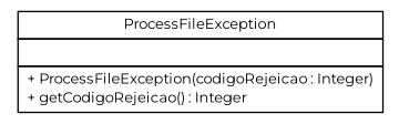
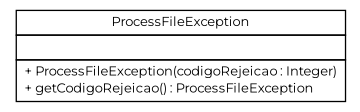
  digraph {
    nodesep=0.25
    ranksep=0.5
    fontname=Montserrat
-   n1 [fontcolor=black fontname=Montserrat fontsize=10.0 label=<<table title="br.gov.to.sefaz.exception.file.ProcessFileException" border="0" cellborder="1" cellspacing="0" cellpadding="2" port="p" href="./ProcessFileException.html"> 		<tr><td><table border="0" cellspacing="0" cellpadding="1"> <tr><td align="center" balign="center"> ProcessFileException </td></tr> 		</table></td></tr> 		<tr><td><table border="0" cellspacing="0" cellpadding="1"> <tr><td align="left" balign="left">  </td></tr> 		</table></td></tr> 		<tr><td><table border="0" cellspacing="0" cellpadding="1"> <tr><td align="left" balign="left"> + ProcessFileException(codigoRejeicao : Integer) </td></tr> <tr><td align="left" balign="left"> + getCodigoRejeicao() : Integer </td></tr> 		</table></td></tr> 		</table>> shape=plaintext]
+   n1 [fontcolor=black fontname=Montserrat fontsize=10.0 label=<<table title="br.gov.to.sefaz.exception.file.ProcessFileException" border="0" cellborder="1" cellspacing="0" cellpadding="2" port="p" href="./ProcessFileException.html"> 		<tr><td><table border="0" cellspacing="0" cellpadding="1"> <tr><td align="center" balign="center"> ProcessFileException </td></tr> 		</table></td></tr> 		<tr><td><table border="0" cellspacing="0" cellpadding="1"> <tr><td align="left" balign="left">  </td></tr> 		</table></td></tr> 		<tr><td><table border="0" cellspacing="0" cellpadding="1"> <tr><td align="left" balign="left"> + ProcessFileException(codigoRejeicao : Integer) </td></tr> <tr><td align="left" balign="left"> + getCodigoRejeicao() : ProcessFileException </td></tr> 		</table></td></tr> 		</table>> shape=plaintext]
  }
